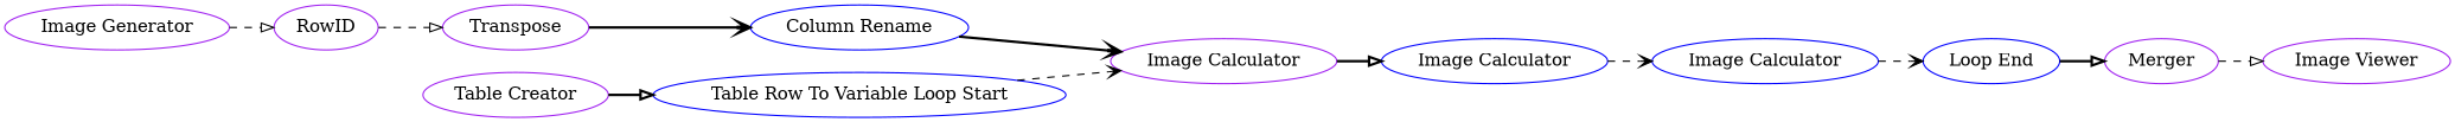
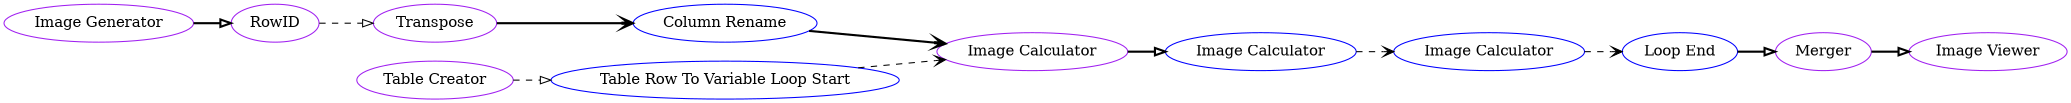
  digraph {
    rankdir=LR
    node [color=purple]
    edge [arrowhead=onormal style=bold]
    n1 [label="Image Generator"]
    n2 [label=RowID]
    n3 [label=Transpose]
    n4 [color=blue label="Column Rename"]
    n5 [label="Image Calculator"]
    n6 [color=blue label="Image Calculator"]
    n7 [color=blue label="Image Calculator"]
    n8 [label="Table Creator"]
    n9 [color=blue label="Table Row To Variable Loop Start"]
    n10 [color=blue label="Loop End"]
    n11 [label=Merger]
    n12 [label="Image Viewer"]
-   n1 -> n2 [style=dashed]
+   n1 -> n2
    n2 -> n3 [style=dashed]
    n3 -> n4 [arrowhead=vee]
    n4 -> n5 [arrowhead=vee]
    n5 -> n6
    n6 -> n7 [arrowhead=vee style=dashed]
    n7 -> n10 [arrowhead=vee style=dashed]
-   n8 -> n9
+   n8 -> n9 [style=dashed]
    n9 -> n5 [arrowhead=vee style=dashed]
    n10 -> n11
-   n11 -> n12 [style=dashed]
+   n11 -> n12
  }
